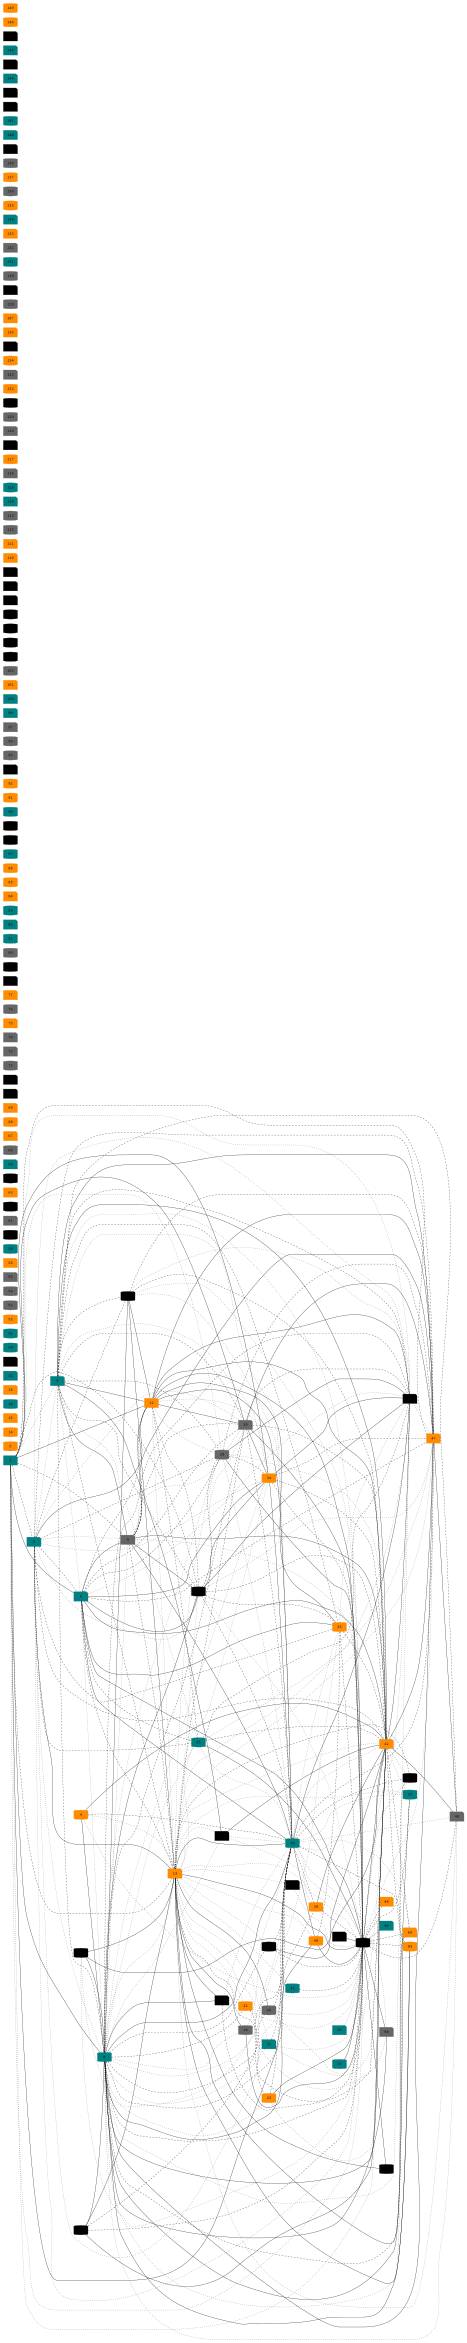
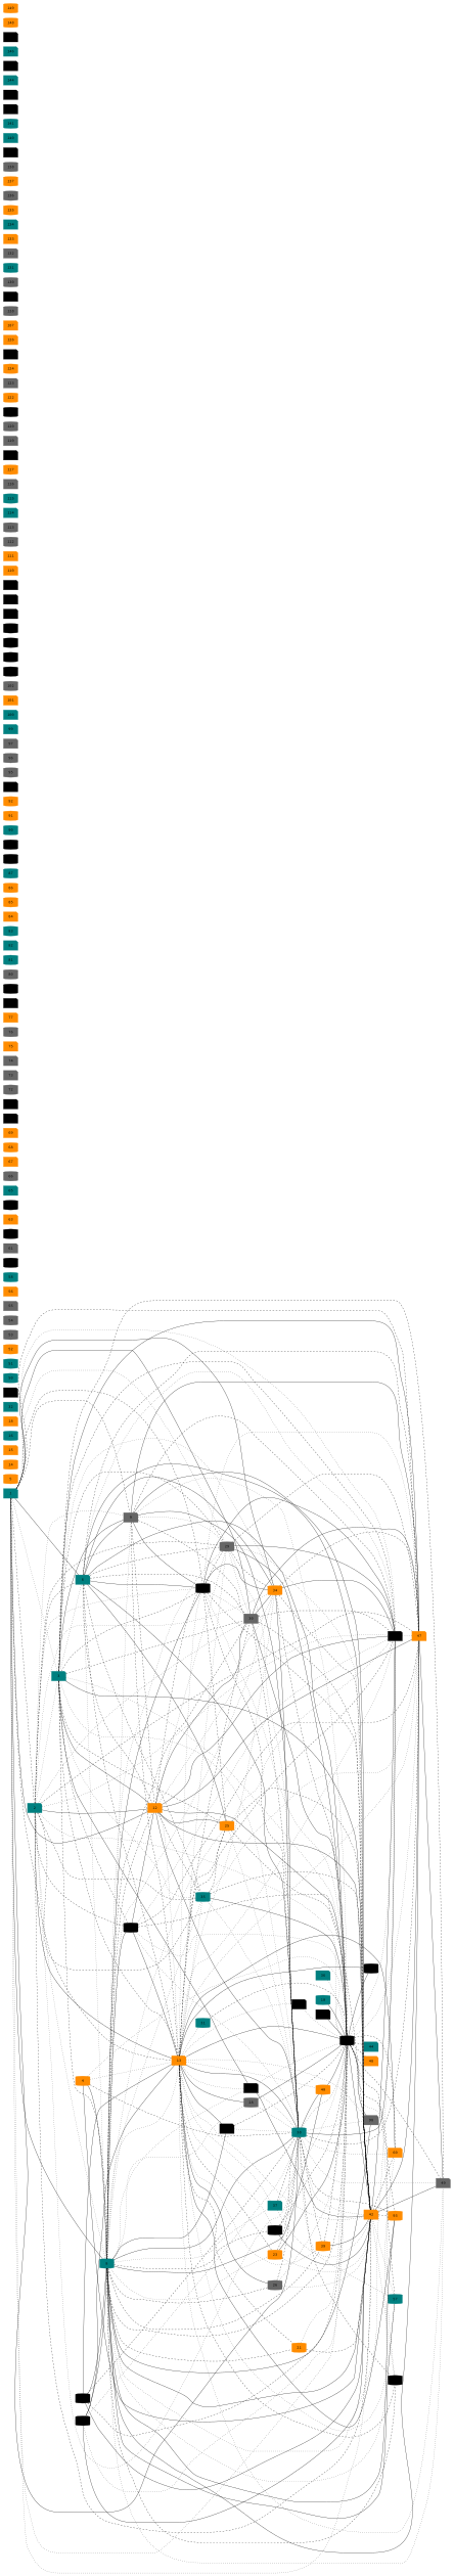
  graph {
    fontname="Source Code Pro"
    rankdir=LR
    node [color=darkorange fontname="Source Code Pro" shape=cylinder style=filled]
    edge [fontname="Source Code Pro" style=dotted]
    0 [color=black]
    8 [color=teal]
    13 [shape=note]
    38 [color=teal]
    41 [color=black]
    42 [shape=note]
    9 [color=gray40 shape=note]
    12 [shape=note]
    22 [color=black]
    29 [color=gray40]
    30 [color=gray40 shape=note]
    34
    45 [color=black shape=note]
    47 [shape=note]
    11 [color=black]
    25
    35 [color=teal]
    24 [color=black shape=note]
    49 [color=gray40 shape=note]
    17 [color=black]
    21
    23
    26 [color=gray40]
    27 [color=black shape=note]
    28 [color=gray40]
    37 [color=teal shape=note]
    39
    40
    43 [color=black]
    57 [color=teal]
    60 [shape=note]
    93
    98 [color=gray40 shape=note]
    19 [color=black shape=note]
    31 [color=teal]
    46 [color=black]
    44 [color=teal shape=note]
    48 [shape=note]
    1 [color=teal shape=note]
    2 [color=teal shape=note]
    3 [color=teal shape=note]
    6 [color=teal shape=note]
    4
    5
    7 [color=black]
    10 [color=teal]
    14
    15 [shape=note]
    16 [color=teal]
    18 [shape=note]
    20 [color=black shape=note]
    32 [color=teal shape=note]
    33 [color=black shape=note]
    36 [color=teal shape=note]
    50 [color=teal]
    51 [color=teal]
    52
    53 [color=gray40]
    54 [color=gray40]
    55 [color=gray40 shape=note]
    56 [shape=note]
    58 [color=teal]
    59 [color=black]
    61 [color=gray40 shape=note]
    62 [color=black]
    63 [shape=note]
    64 [color=black]
    65 [color=teal shape=note]
    66 [color=gray40]
    67 [shape=note]
    68
    69 [shape=note]
    70 [color=black shape=note]
    71 [color=black shape=note]
    72 [color=gray40]
    73 [color=gray40 shape=note]
    74 [color=gray40 shape=note]
    75 [shape=note]
    76 [color=gray40]
    77 [shape=note]
    78 [color=black shape=note]
    79 [color=black]
    80 [color=gray40]
    81 [color=teal]
    82 [color=teal shape=note]
    83 [color=teal]
    84 [shape=note]
    85
    86
    87 [color=teal]
    88 [color=black]
    89 [color=black]
    90 [color=teal]
    91
    92
    94 [color=black shape=note]
    95 [color=gray40]
    96 [color=gray40]
    97 [color=gray40 shape=note]
    99 [color=teal shape=note]
    100 [color=teal shape=note]
    101 [shape=note]
    102 [color=gray40]
    103 [color=black]
    104 [color=black]
    105 [color=black]
    106 [color=black]
    107 [color=black shape=note]
    108 [color=black shape=note]
    109 [color=black shape=note]
    110 [shape=note]
    111 [shape=note]
    112 [color=gray40]
    113 [color=gray40]
    114 [color=teal shape=note]
    115 [color=teal]
    116 [color=gray40 shape=note]
    117
    118 [color=black shape=note]
    119 [color=gray40 shape=note]
    120 [color=gray40]
    121 [color=black]
    122
    123 [color=gray40 shape=note]
    124
    125 [color=black shape=note]
    126 [shape=note]
    n128 [label=187 shape=note]
    128 [color=gray40]
    129 [color=black shape=note]
    130 [color=gray40]
    131 [color=teal]
    132 [color=gray40 shape=note]
    133 [shape=note]
    134 [color=teal shape=note]
    135
    136 [color=gray40]
    137
    138 [color=gray40]
    139 [color=black shape=note]
    140 [color=teal shape=note]
    141 [color=teal]
    142 [color=black shape=note]
    143 [color=black shape=note]
    144 [color=teal shape=note]
    145 [color=black shape=note]
    146 [color=teal shape=note]
    147 [color=black shape=note]
    148
    149
    0 -- 8 [style=solid]
    0 -- 13 [style=solid]
    0 -- 38
    0 -- 41
    0 -- 42 [style=solid]
    8 -- 13
    8 -- 38 [style=solid]
    8 -- 41 [style=dashed]
    8 -- 42 [style=solid]
    8 -- 9
    8 -- 12 [style=dashed]
    8 -- 22 [style=solid]
    8 -- 29
    8 -- 30 [style=dashed]
    8 -- 34
    8 -- 45
    8 -- 47 [style=solid]
    8 -- 11 [style=solid]
    8 -- 25
    8 -- 35
    8 -- 24
    8 -- 49
    8 -- 17 [style=dashed]
    8 -- 21 [style=dashed]
    8 -- 23
    8 -- 26 [style=dashed]
    8 -- 27 [style=solid]
    8 -- 28
    8 -- 37
    8 -- 39 [style=dashed]
    8 -- 40 [style=solid]
    8 -- 43 [style=dashed]
    8 -- 57 [style=solid]
    8 -- 60
    8 -- 93 [style=solid]
    8 -- 98 [style=solid]
    13 -- 38 [style=solid]
    13 -- 41 [style=solid]
    13 -- 42
    13 -- 22
    13 -- 29
    13 -- 30 [style=dashed]
    13 -- 34
    13 -- 45
    13 -- 47
-   40 -- 25 [style=dashed]
+   13 -- 25 [style=dashed]
    13 -- 35
    13 -- 24
    13 -- 49
    13 -- 17
-   13 -- 21
+   13 -- 21 [style=dashed]
    13 -- 23 [style=dashed]
    13 -- 26 [style=solid]
    13 -- 27 [style=solid]
    13 -- 28 [style=solid]
    13 -- 37
    13 -- 39
    13 -- 40
    13 -- 43 [style=dashed]
    13 -- 57
    13 -- 60 [style=solid]
    13 -- 93 [style=solid]
    13 -- 98
    13 -- 19
    13 -- 31
    13 -- 46 [style=solid]
    38 -- 41
    38 -- 42
    38 -- 45 [style=solid]
    38 -- 47 [style=dashed]
    38 -- 49
    38 -- 39 [style=dashed]
    38 -- 40 [style=solid]
    38 -- 43 [style=dashed]
    38 -- 57
    38 -- 60
    38 -- 93 [style=dashed]
    38 -- 98
    41 -- 42 [style=solid]
    41 -- 45
    41 -- 47
    41 -- 49 [style=dashed]
    41 -- 43
    41 -- 57 [style=dashed]
    41 -- 60 [style=dashed]
    41 -- 93 [style=dashed]
    41 -- 98 [style=solid]
    41 -- 46 [style=solid]
    41 -- 44 [style=dashed]
    41 -- 48 [style=dashed]
    42 -- 45 [style=solid]
    42 -- 47 [style=solid]
    42 -- 49 [style=solid]
    42 -- 43
    42 -- 57
    42 -- 60 [style=dashed]
    42 -- 93 [style=dashed]
    9 -- 13 [style=dashed]
    9 -- 38 [style=solid]
    9 -- 41
    9 -- 42 [style=solid]
    9 -- 12 [style=dashed]
    9 -- 22 [style=solid]
    9 -- 29
    9 -- 30 [style=dashed]
    9 -- 45 [style=dashed]
    9 -- 47 [style=solid]
    12 -- 13
    12 -- 38 [style=solid]
    12 -- 41 [style=solid]
    12 -- 42 [style=solid]
    12 -- 22 [style=dashed]
    12 -- 29
    12 -- 30 [style=solid]
    12 -- 34
    12 -- 45 [style=solid]
    12 -- 47 [style=solid]
    12 -- 25 [style=solid]
    12 -- 35 [style=dashed]
    22 -- 38 [style=dashed]
    22 -- 41
    22 -- 42 [style=dashed]
    22 -- 29 [style=dashed]
    22 -- 30
    22 -- 34 [style=solid]
    22 -- 45 [style=solid]
    22 -- 47
    22 -- 25 [style=dashed]
    29 -- 38
    29 -- 41 [style=solid]
    29 -- 42
    29 -- 30
    29 -- 34 [style=dashed]
    29 -- 45 [style=solid]
    29 -- 47 [style=dashed]
    30 -- 38 [style=dashed]
    30 -- 41 [style=solid]
    30 -- 42 [style=dashed]
    30 -- 34 [style=solid]
    30 -- 45 [style=dashed]
    30 -- 47 [style=solid]
    34 -- 38 [style=solid]
    34 -- 41 [style=dashed]
    34 -- 42 [style=dashed]
    34 -- 45 [style=solid]
    34 -- 47 [style=dashed]
    45 -- 47
    47 -- 49 [style=solid]
    11 -- 13 [style=solid]
    11 -- 38
    11 -- 41
    11 -- 42 [style=dashed]
    11 -- 12 [style=solid]
    11 -- 45
    11 -- 47 [style=dashed]
    25 -- 38
    25 -- 41 [style=dashed]
    25 -- 42 [style=dashed]
    25 -- 45
    35 -- 38
    35 -- 41 [style=solid]
    35 -- 42 [style=dashed]
    35 -- 45 [style=dashed]
    35 -- 47
    24 -- 38
    24 -- 41
    24 -- 42 [style=solid]
    17 -- 38 [style=dashed]
    17 -- 41 [style=dashed]
    17 -- 42 [style=solid]
    21 -- 41
    21 -- 42 [style=dashed]
    23 -- 38 [style=dashed]
    23 -- 41 [style=solid]
    23 -- 42
    26 -- 38 [style=dashed]
    26 -- 41
    26 -- 42
    27 -- 38
    27 -- 41 [style=dashed]
    28 -- 38
    28 -- 41 [style=solid]
    37 -- 38 [style=dashed]
    37 -- 41
    37 -- 42
    39 -- 41 [style=dashed]
    39 -- 42 [style=solid]
    40 -- 41 [style=solid]
    19 -- 41
    31 -- 41 [style=dashed]
    1 -- 8 [style=solid]
    1 -- 13 [style=dashed]
    1 -- 38 [style=solid]
    1 -- 41
    1 -- 42
    1 -- 9 [style=dashed]
    1 -- 12 [style=solid]
    1 -- 22 [style=dashed]
    1 -- 29
    1 -- 30 [style=solid]
    1 -- 34 [style=solid]
    1 -- 45
    1 -- 47 [style=dashed]
    1 -- 2 [style=dashed]
    1 -- 3
    1 -- 6 [style=solid]
    2 -- 8
    2 -- 13 [style=solid]
    2 -- 38
    2 -- 41
    2 -- 42 [style=dashed]
    2 -- 9
    2 -- 12 [style=solid]
    2 -- 22
    2 -- 29 [style=dashed]
    2 -- 30
    2 -- 34
    2 -- 45
    2 -- 47 [style=dashed]
    2 -- 11 [style=dashed]
    2 -- 25 [style=dashed]
    2 -- 35 [style=dashed]
    2 -- 3
    2 -- 6 [style=dashed]
    3 -- 8 [style=dashed]
    3 -- 13 [style=dashed]
    3 -- 38
    3 -- 41
    3 -- 42 [style=solid]
    3 -- 9 [style=solid]
    3 -- 12 [style=solid]
    3 -- 22 [style=dashed]
    3 -- 29 [style=dashed]
    3 -- 30 [style=dashed]
    3 -- 34
    3 -- 45 [style=dashed]
    3 -- 47 [style=solid]
    3 -- 11 [style=dashed]
    3 -- 25 [style=dashed]
    3 -- 35
    3 -- 24 [style=solid]
    3 -- 49 [style=dashed]
    3 -- 6
    6 -- 8
    6 -- 13 [style=dashed]
    6 -- 38 [style=solid]
    6 -- 41 [style=solid]
    6 -- 42 [style=solid]
    6 -- 9 [style=solid]
    6 -- 12 [style=dashed]
    6 -- 22 [style=solid]
    6 -- 29 [style=dashed]
    6 -- 30 [style=dashed]
    6 -- 34 [style=solid]
    6 -- 45
    6 -- 47 [style=dashed]
    6 -- 25 [style=solid]
    6 -- 35 [style=dashed]
    4 -- 8 [style=solid]
    4 -- 13
    4 -- 38 [style=dashed]
    4 -- 41
    4 -- 42 [style=solid]
    7 -- 8 [style=solid]
    7 -- 13 [style=solid]
    7 -- 38 [style=dashed]
    7 -- 41 [style=dashed]
    7 -- 42 [style=solid]
    10 -- 41 [style=solid]
    20 -- 41 [style=solid]
    36 -- 41
  }
